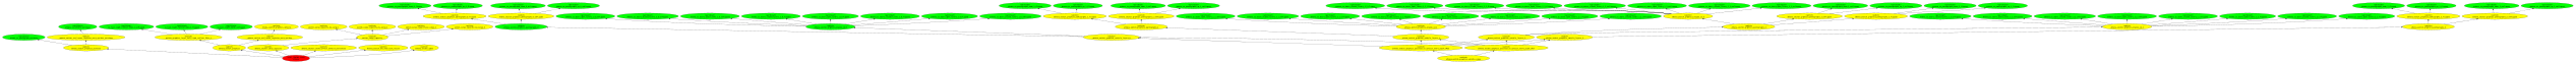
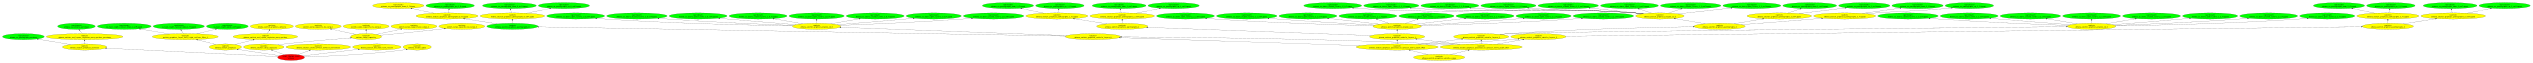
  digraph {
    fontname="JetBrains Mono"
    rankdir=BT
    node [fillcolor=green fontname="JetBrains Mono" style=filled]
    edge [fontname="JetBrains Mono"]
    n1 [label="<spriteset>\nss_tail_light_railcar_32px_1_unflipped"]
    n2 [label="<spriteset>\nss_tail_light_railcar_32px_1_flipped"]
    n3 [label="<spriteset>\nss_tail_light_empty_unflipped"]
    n4 [fillcolor=yellow label="<switch>\nswitch_graphics_layer_tail_light_railcar_32px_1"]
    n5 [fillcolor=yellow label="<switch>\nswitch_cargo_capacity_by_cargo_0"]
    n6 [fillcolor=yellow label="<switch>\nswitch_cargo_capacity_by_cargo_1"]
    n7 [fillcolor=yellow label="<switch>\nswitch_cargo_capacity_by_cargo_2"]
    n8 [fillcolor=yellow label="<switch>\nswitch_cargo_capacity_by_cargo_3"]
    n9 [fillcolor=yellow label="<switch>\nswitch_cargo_capacity"]
    n10 [label="<spriteset>\nathena_ss_doors_closed_livery_1_0_unflipped"]
    n11 [label="<spriteset>\nathena_ss_doors_open_livery_1_0_unflipped"]
    n12 [label="<spriteset>\nathena_ss_doors_closed_livery_2_0_unflipped"]
    n13 [label="<spriteset>\nathena_ss_doors_open_livery_2_0_unflipped"]
    n14 [label="<spriteset>\nathena_ss_pantographs_down_0_unflipped"]
    n15 [label="<spriteset>\nathena_ss_pantographs_up_0_unflipped"]
    n16 [fillcolor=yellow label="<switch>\nathena_switch_graphics_pantographs_0_unflipped"]
    n17 [label="<spriteset>\nathena_ss_doors_closed_livery_1_0_flipped"]
    n18 [label="<spriteset>\nathena_ss_doors_open_livery_1_0_flipped"]
    n19 [label="<spriteset>\nathena_ss_doors_closed_livery_2_0_flipped"]
    n20 [label="<spriteset>\nathena_ss_doors_open_livery_2_0_flipped"]
-   n21 [label="<spriteset>\nathena_ss_pantographs_down_0_flipped"]
+   n21 [fillcolor=yellow label="<spriteset>\nathena_ss_pantographs_down_0_flipped"]
    n22 [label="<spriteset>\nathena_ss_pantographs_up_0_flipped"]
    n23 [fillcolor=yellow label="<switch>\nathena_switch_graphics_pantographs_0_flipped"]
-   n24 [label="<switch>\nathena_switch_graphics_engine_id_0"]
+   n24 [fillcolor=yellow label="<switch>\nathena_switch_graphics_engine_id_0"]
    n25 [label="<switch>\nathena_switch_graphics_pantographs_0"]
    n26 [fillcolor=yellow label="<switch>\nathena_switch_graphics_vehicle_layers_0"]
    n27 [label="<spriteset>\nathena_ss_doors_closed_livery_1_1_unflipped"]
    n28 [label="<spriteset>\nathena_ss_doors_open_livery_1_1_unflipped"]
    n29 [label="<spriteset>\nathena_ss_doors_closed_livery_2_1_unflipped"]
    n30 [label="<spriteset>\nathena_ss_doors_open_livery_2_1_unflipped"]
    n31 [label="<spriteset>\nathena_ss_pantographs_down_1_unflipped"]
    n32 [label="<spriteset>\nathena_ss_pantographs_up_1_unflipped"]
    n33 [fillcolor=yellow label="<switch>\nathena_switch_graphics_pantographs_1_unflipped"]
    n34 [label="<spriteset>\nathena_ss_doors_closed_livery_1_1_flipped"]
    n35 [label="<spriteset>\nathena_ss_doors_open_livery_1_1_flipped"]
    n36 [label="<spriteset>\nathena_ss_doors_closed_livery_2_1_flipped"]
    n37 [label="<spriteset>\nathena_ss_doors_open_livery_2_1_flipped"]
    n38 [label="<spriteset>\nathena_ss_pantographs_down_1_flipped"]
    n39 [label="<spriteset>\nathena_ss_pantographs_up_1_flipped"]
    n40 [fillcolor=yellow label="<switch>\nathena_switch_graphics_pantographs_1_flipped"]
    n41 [fillcolor=yellow label="<switch>\nathena_switch_graphics_engine_id_1"]
    n42 [fillcolor=yellow label="<switch>\nathena_switch_graphics_pantographs_1"]
    n43 [fillcolor=yellow label="<switch>\nathena_switch_graphics_vehicle_layers_1"]
    n44 [label="<spriteset>\nathena_ss_doors_closed_livery_1_2_unflipped"]
    n45 [label="<spriteset>\nathena_ss_doors_open_livery_1_2_unflipped"]
    n46 [label="<spriteset>\nathena_ss_doors_closed_livery_2_2_unflipped"]
    n47 [label="<spriteset>\nathena_ss_doors_open_livery_2_2_unflipped"]
    n48 [label="<spriteset>\nathena_ss_pantographs_down_2_unflipped"]
    n49 [label="<spriteset>\nathena_ss_pantographs_up_2_unflipped"]
    n50 [fillcolor=yellow label="<switch>\nathena_switch_graphics_pantographs_2_unflipped"]
    n51 [label="<spriteset>\nathena_ss_doors_closed_livery_1_2_flipped"]
    n52 [label="<spriteset>\nathena_ss_doors_open_livery_1_2_flipped"]
    n53 [label="<spriteset>\nathena_ss_doors_closed_livery_2_2_flipped"]
    n54 [label="<spriteset>\nathena_ss_doors_open_livery_2_2_flipped"]
    n55 [label="<spriteset>\nathena_ss_pantographs_down_2_flipped"]
    n56 [label="<spriteset>\nathena_ss_pantographs_up_2_flipped"]
    n57 [fillcolor=yellow label="<switch>\nathena_switch_graphics_pantographs_2_flipped"]
    n58 [fillcolor=yellow label="<switch>\nathena_switch_graphics_engine_id_2"]
    n59 [fillcolor=yellow label="<switch>\nathena_switch_graphics_pantographs_2"]
    n60 [fillcolor=yellow label="<switch>\nathena_switch_graphics_engine_id_3"]
    n61 [fillcolor=yellow label="<switch>\nathena_switch_graphics_vehicle_layers_2"]
    n62 [label="<spriteset>\nathena_ss_doors_closed_livery_1_3_unflipped"]
    n63 [label="<spriteset>\nathena_ss_doors_open_livery_1_3_unflipped"]
    n64 [label="<spriteset>\nathena_ss_doors_closed_livery_2_3_unflipped"]
    n65 [label="<spriteset>\nathena_ss_doors_open_livery_2_3_unflipped"]
    n66 [label="<spriteset>\nathena_ss_pantographs_down_3_unflipped"]
    n67 [label="<spriteset>\nathena_ss_pantographs_up_3_unflipped"]
    n68 [fillcolor=yellow label="<switch>\nathena_switch_graphics_pantographs_3_unflipped"]
    n69 [label="<spriteset>\nathena_ss_doors_closed_livery_1_3_flipped"]
    n70 [label="<spriteset>\nathena_ss_doors_open_livery_1_3_flipped"]
    n71 [label="<spriteset>\nathena_ss_doors_closed_livery_2_3_flipped"]
    n72 [label="<spriteset>\nathena_ss_doors_open_livery_2_3_flipped"]
    n73 [label="<spriteset>\nathena_ss_pantographs_down_3_flipped"]
    n74 [label="<spriteset>\nathena_ss_pantographs_up_3_flipped"]
    n75 [fillcolor=yellow label="<switch>\nathena_switch_graphics_pantographs_3_flipped"]
    n76 [fillcolor=yellow label="<switch>\nathena_switch_graphics_pantographs_3"]
    n77 [fillcolor=yellow label="<switch>\nathena_switch_graphics_vehicle_layers_3"]
    n78 [fillcolor=yellow label="<switch>\nathena_switch_graphics_position_in_consist_entry_point_PASS"]
    n79 [fillcolor=yellow label="<switch>\nathena_switch_graphics_position_in_consist_entry_point_DFLT"]
    n80 [fillcolor=yellow label="<switch>\nathena_switch_graphics_vehicle_cargo"]
    n81 [fillcolor=yellow label="<switch>\nathena_switch_graphics_vehicle"]
    n82 [label="<spriteset>\nathena_ss_vehicle_purchase"]
    n83 [label="<spriteset>\nathena_ss_pantograph_purchase"]
    n84 [fillcolor=yellow label="<switch>\nathena_switch_set_layers_register_more_sprites_purchase"]
    n85 [fillcolor=yellow label="<switch>\nathena_switch_graphics_purchase"]
    n86 [fillcolor=yellow label="<switch>\nathena_switch_set_layers_register_more_sprites"]
    n87 [fillcolor=yellow label="<switch>\nathena_switch_graphics"]
    n88 [fillcolor=yellow label="<switch>\nathena_switch_cargo_capacity"]
    n89 [fillcolor=yellow label="<switch>\nathena_switch_create_effect_default_unreversed"]
    n90 [fillcolor=yellow label="<switch>\nathena_switch_buy_menu_text_result"]
    n91 [fillcolor=yellow label="<switch>\nathena_switch_speed"]
    n92 [fillcolor=red label="<FEAT_TRAINS 2150>\nathena"]
    n4 -> n1
    n4 -> n2
    n4 -> n3
    n9 -> n5
    n9 -> n6
    n9 -> n7
    n9 -> n8
    n16 -> n14
    n16 -> n15
    n23 -> n21
    n23 -> n22
    n24 -> n10
    n24 -> n11
    n24 -> n12
    n24 -> n13
    n24 -> n17
    n24 -> n18
    n24 -> n19
    n24 -> n20
    n25 -> n16
    n25 -> n23
    n26 -> n24
    n26 -> n25
    n33 -> n31
    n33 -> n32
    n40 -> n38
    n40 -> n39
    n41 -> n27
    n41 -> n28
    n41 -> n29
    n41 -> n30
    n41 -> n34
    n41 -> n35
    n41 -> n36
    n41 -> n37
    n42 -> n33
    n42 -> n40
    n43 -> n41
    n43 -> n42
    n50 -> n48
    n50 -> n49
    n57 -> n55
    n57 -> n56
    n58 -> n44
    n58 -> n45
    n58 -> n46
    n58 -> n47
    n58 -> n51
    n58 -> n52
    n58 -> n53
    n58 -> n54
    n59 -> n50
    n59 -> n57
    n59 -> n60
    n60 -> n62
    n60 -> n63
    n60 -> n64
    n60 -> n65
    n60 -> n69
    n60 -> n70
    n60 -> n71
    n60 -> n72
    n61 -> n58
    n61 -> n59
    n68 -> n66
    n68 -> n67
    n75 -> n73
    n75 -> n74
    n76 -> n68
    n76 -> n75
    n77 -> n76
    n78 -> n26
    n78 -> n43
    n78 -> n61
    n78 -> n77
    n79 -> n26
    n79 -> n43
    n79 -> n61
    n79 -> n77
    n80 -> n78
    n80 -> n79
    n84 -> n82
    n85 -> n83
    n85 -> n84
    n86 -> n81
    n87 -> n4
    n87 -> n86
    n88 -> n9
    n92 -> n85
    n92 -> n87
    n92 -> n88
    n92 -> n89
    n92 -> n90
    n92 -> n91
  }
